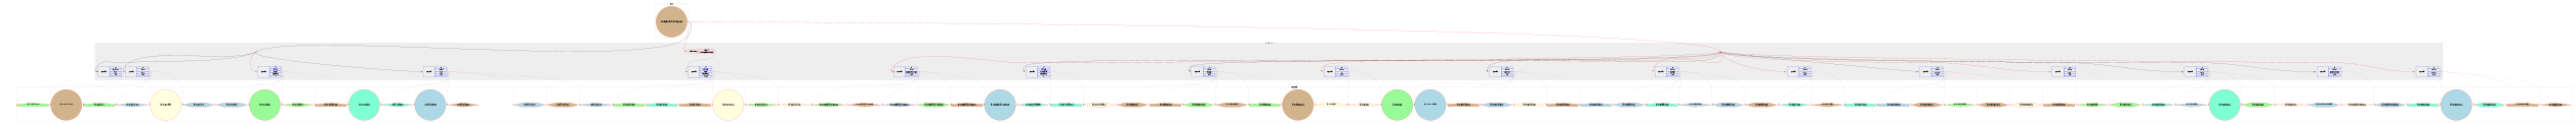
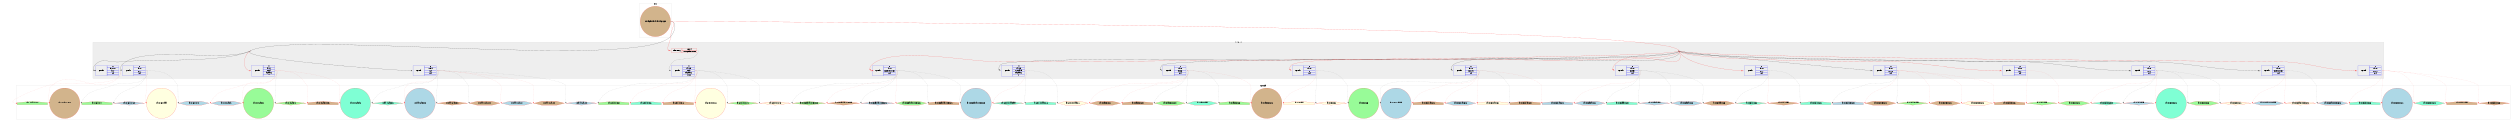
  digraph {
    compound=true
    concentrate=true
    fontname=Helvetica
    fontsize=10
    newrank=true
    rankdir=TB
    ranksep=1.5
    node [color=red fillcolor=tan fontname=Helvetica fontsize=10 shape=diamond style=filled]
    edge [arrowhead=vee color=red headport=w style=dotted tailport=e weight=100]
    n1 [label="ros-meta/geometry_experimental-0.5.13" shape=circle width=4]
    n2 [color=blue label=<<TABLE BORDER="0" CELLBORDER="1" CELLSPACING="0" CELLPADDING="4" WIDTH="220"><TR><TD ROWSPAN="6" CELLPADDING="30">pack_dep</TD></TR><TR><TD WIDTH="110">no</TD></TR><TR><TD>dev-python</TD></TR><TR><TD>empy</TD></TR><TR><TD>none</TD></TR><TR><TD></TD></TR></TABLE>> shape=none fillcolor="" style=""]
    n3 [color=blue label=<<TABLE BORDER="0" CELLBORDER="1" CELLSPACING="0" CELLPADDING="4" WIDTH="220"><TR><TD ROWSPAN="6" CELLPADDING="30">pack_dep</TD></TR><TR><TD WIDTH="110">no</TD></TR><TR><TD>dev-util</TD></TR><TR><TD>catkin</TD></TR><TR><TD>none</TD></TR><TR><TD></TD></TR></TABLE>> shape=none fillcolor="" style=""]
    n4 [color=blue label=<<TABLE BORDER="0" CELLBORDER="1" CELLSPACING="0" CELLPADDING="4" WIDTH="220"><TR><TD ROWSPAN="6" CELLPADDING="30">pack_dep</TD></TR><TR><TD WIDTH="110">no</TD></TR><TR><TD>dev-util</TD></TR><TR><TD>cmake</TD></TR><TR><TD>greaterequal</TD></TR><TR><TD>3.7.2</TD></TR></TABLE>> shape=none fillcolor="" style=""]
    n5 [color=blue label=<<TABLE BORDER="0" CELLBORDER="1" CELLSPACING="0" CELLPADDING="4" WIDTH="220"><TR><TD ROWSPAN="6" CELLPADDING="30">pack_dep</TD></TR><TR><TD WIDTH="110">no</TD></TR><TR><TD>sys-devel</TD></TR><TR><TD>make</TD></TR><TR><TD>none</TD></TR><TR><TD></TD></TR></TABLE>> shape=none fillcolor="" style=""]
    n6 [color=blue label=<<TABLE BORDER="0" CELLBORDER="1" CELLSPACING="0" CELLPADDING="4" WIDTH="220"><TR><TD ROWSPAN="6" CELLPADDING="30">pack_dep</TD></TR><TR><TD WIDTH="110">no</TD></TR><TR><TD>dev-lang</TD></TR><TR><TD>python</TD></TR><TR><TD>greaterequal</TD></TR><TR><TD>2.7.5-r2</TD></TR></TABLE>> shape=none fillcolor="" style=""]
    n7 [label=<<TABLE BORDER="0" CELLBORDER="1" CELLSPACING="0" CELLPADDING="4"><TR><TD ROWSPAN="3" CELLPADDING="10">use_conditional</TD></TR><TR><TD>positive</TD></TR><TR><TD>python_targets_python2_7</TD></TR></TABLE>> shape=none fillcolor="" style=""]
    n8 [color=blue label=<<TABLE BORDER="0" CELLBORDER="1" CELLSPACING="0" CELLPADDING="4" WIDTH="220"><TR><TD ROWSPAN="6" CELLPADDING="30">pack_dep</TD></TR><TR><TD WIDTH="110">no</TD></TR><TR><TD>dev-ros</TD></TR><TR><TD>tf2_geometry_msgs</TD></TR><TR><TD>none</TD></TR><TR><TD></TD></TR></TABLE>> shape=none fillcolor="" style=""]
    n9 [color=blue label=<<TABLE BORDER="0" CELLBORDER="1" CELLSPACING="0" CELLPADDING="4" WIDTH="220"><TR><TD ROWSPAN="6" CELLPADDING="30">pack_dep</TD></TR><TR><TD WIDTH="110">no</TD></TR><TR><TD>dev-lang</TD></TR><TR><TD>python-exec</TD></TR><TR><TD>greaterequal</TD></TR><TR><TD>2</TD></TR></TABLE>> shape=none fillcolor="" style=""]
    n10 [color=blue label=<<TABLE BORDER="0" CELLBORDER="1" CELLSPACING="0" CELLPADDING="4" WIDTH="220"><TR><TD ROWSPAN="6" CELLPADDING="30">pack_dep</TD></TR><TR><TD WIDTH="110">no</TD></TR><TR><TD>dev-ros</TD></TR><TR><TD>test_tf2</TD></TR><TR><TD>none</TD></TR><TR><TD></TD></TR></TABLE>> shape=none fillcolor="" style=""]
    n11 [color=blue label=<<TABLE BORDER="0" CELLBORDER="1" CELLSPACING="0" CELLPADDING="4" WIDTH="220"><TR><TD ROWSPAN="6" CELLPADDING="30">pack_dep</TD></TR><TR><TD WIDTH="110">no</TD></TR><TR><TD>dev-ros</TD></TR><TR><TD>tf2</TD></TR><TR><TD>none</TD></TR><TR><TD></TD></TR></TABLE>> shape=none fillcolor="" style=""]
    n12 [color=blue label=<<TABLE BORDER="0" CELLBORDER="1" CELLSPACING="0" CELLPADDING="4" WIDTH="220"><TR><TD ROWSPAN="6" CELLPADDING="30">pack_dep</TD></TR><TR><TD WIDTH="110">no</TD></TR><TR><TD>dev-ros</TD></TR><TR><TD>tf2_bullet</TD></TR><TR><TD>none</TD></TR><TR><TD></TD></TR></TABLE>> shape=none fillcolor="" style=""]
    n13 [color=blue label=<<TABLE BORDER="0" CELLBORDER="1" CELLSPACING="0" CELLPADDING="4" WIDTH="220"><TR><TD ROWSPAN="6" CELLPADDING="30">pack_dep</TD></TR><TR><TD WIDTH="110">no</TD></TR><TR><TD>dev-ros</TD></TR><TR><TD>tf2_eigen</TD></TR><TR><TD>none</TD></TR><TR><TD></TD></TR></TABLE>> shape=none fillcolor="" style=""]
    n14 [color=blue label=<<TABLE BORDER="0" CELLBORDER="1" CELLSPACING="0" CELLPADDING="4" WIDTH="220"><TR><TD ROWSPAN="6" CELLPADDING="30">pack_dep</TD></TR><TR><TD WIDTH="110">no</TD></TR><TR><TD>dev-ros</TD></TR><TR><TD>tf2_kdl</TD></TR><TR><TD>none</TD></TR><TR><TD></TD></TR></TABLE>> shape=none fillcolor="" style=""]
    n15 [color=blue label=<<TABLE BORDER="0" CELLBORDER="1" CELLSPACING="0" CELLPADDING="4" WIDTH="220"><TR><TD ROWSPAN="6" CELLPADDING="30">pack_dep</TD></TR><TR><TD WIDTH="110">no</TD></TR><TR><TD>dev-ros</TD></TR><TR><TD>tf2_msgs</TD></TR><TR><TD>none</TD></TR><TR><TD></TD></TR></TABLE>> shape=none fillcolor="" style=""]
    n16 [color=blue label=<<TABLE BORDER="0" CELLBORDER="1" CELLSPACING="0" CELLPADDING="4" WIDTH="220"><TR><TD ROWSPAN="6" CELLPADDING="30">pack_dep</TD></TR><TR><TD WIDTH="110">no</TD></TR><TR><TD>dev-ros</TD></TR><TR><TD>tf2_py</TD></TR><TR><TD>none</TD></TR><TR><TD></TD></TR></TABLE>> shape=none fillcolor="" style=""]
    n17 [color=blue label=<<TABLE BORDER="0" CELLBORDER="1" CELLSPACING="0" CELLPADDING="4" WIDTH="220"><TR><TD ROWSPAN="6" CELLPADDING="30">pack_dep</TD></TR><TR><TD WIDTH="110">no</TD></TR><TR><TD>dev-ros</TD></TR><TR><TD>tf2_ros</TD></TR><TR><TD>none</TD></TR><TR><TD></TD></TR></TABLE>> shape=none fillcolor="" style=""]
    n18 [color=blue label=<<TABLE BORDER="0" CELLBORDER="1" CELLSPACING="0" CELLPADDING="4" WIDTH="220"><TR><TD ROWSPAN="6" CELLPADDING="30">pack_dep</TD></TR><TR><TD WIDTH="110">no</TD></TR><TR><TD>dev-ros</TD></TR><TR><TD>tf2_sensor_msgs</TD></TR><TR><TD>none</TD></TR><TR><TD></TD></TR></TABLE>> shape=none fillcolor="" style=""]
    n19 [color=blue label=<<TABLE BORDER="0" CELLBORDER="1" CELLSPACING="0" CELLPADDING="4" WIDTH="220"><TR><TD ROWSPAN="6" CELLPADDING="30">pack_dep</TD></TR><TR><TD WIDTH="110">no</TD></TR><TR><TD>dev-ros</TD></TR><TR><TD>tf2_tools</TD></TR><TR><TD>none</TD></TR><TR><TD></TD></TR></TABLE>> shape=none fillcolor="" style=""]
    n20 [label="dev-python/empy-3.3-r1" shape=circle width=4]
    n21 [fillcolor=palegreen label="dev-python/empy-3.3.2" shape=house width=4]
    n22 [fillcolor=lightblue label="dev-util/catkin-0.7.6-r1" width=4]
    n23 [fillcolor=palegreen label="dev-util/catkin-0.7.7" shape=house width=4]
    n24 [fillcolor=lightblue label="dev-util/catkin-0.7.8" shape=hexagon width=4]
    n25 [fillcolor=lightyellow label="dev-util/catkin-9999" shape=circle width=4]
    n26 [label="dev-util/cmake-3.10.0_rc4" shape=house width=4]
    n27 [fillcolor=palegreen label="dev-util/cmake-3.7.2" width=4]
    n28 [fillcolor=palegreen label="dev-util/cmake-3.8.2" shape=circle width=4]
    n29 [fillcolor=lightblue label="dev-util/cmake-3.9.4" shape=hexagon width=4]
    n30 [fillcolor=aquamarine label="dev-util/cmake-3.9.5" shape=circle width=4]
    n31 [label="sys-devel/make-3.80-r4" width=4]
    n32 [fillcolor=lightblue label="sys-devel/make-3.81-r2" shape=circle width=4]
    n33 [fillcolor=aquamarine label="sys-devel/make-3.82-r4" width=4]
    n34 [fillcolor=lightblue label="sys-devel/make-4.0-r1" width=4]
    n35 [label="sys-devel/make-4.1-r1" shape=hexagon width=4]
    n36 [fillcolor=lightblue label="sys-devel/make-4.2.1" shape=hexagon width=4]
+   n37 [label="sys-devel/make-4.2.1-r1" shape=hexagon width=4]
    n38 [fillcolor=lightyellow label="dev-lang/python-2.7.12" width=4]
    n39 [fillcolor=palegreen label="dev-lang/python-2.7.14" width=4]
    n40 [fillcolor=lightyellow label="dev-lang/python-3.4.5" shape=circle width=4]
    n41 [label="dev-lang/python-3.4.6" shape=house width=4]
    n42 [fillcolor=aquamarine label="dev-lang/python-3.5.4" shape=house width=4]
    n43 [fillcolor=palegreen label="dev-lang/python-3.6.3" shape=house width=4]
    n44 [fillcolor=lightyellow label="dev-lang/python-exec-2.4.4" shape=hexagon width=4]
    n45 [fillcolor=aquamarine label="dev-lang/python-exec-2.4.5" shape=house width=4]
    n46 [fillcolor=aquamarine label="dev-lang/python-exec-9999" width=4]
    n47 [fillcolor=palegreen label="dev-ros/test_tf2-0.5.12-r1" shape=hexagon width=4]
    n48 [label="dev-ros/test_tf2-0.5.13" shape=house width=4]
    n49 [label="dev-ros/test_tf2-0.5.14" shape=hexagon width=4]
    n50 [label="dev-ros/test_tf2-0.5.15" shape=circle width=4]
    n51 [fillcolor=palegreen label="dev-ros/test_tf2-0.5.16" shape=house width=4]
-   n52 [label="dev-ros/test_tf2-9999" shape=hexagon width=4]
+   n52 [fillcolor=aquamarine label="dev-ros/test_tf2-9999" shape=hexagon width=4]
    n53 [fillcolor=palegreen label="dev-ros/tf2-0.5.15" shape=circle width=4]
    n54 [fillcolor=lightyellow label="dev-ros/tf2-0.5.16" width=4]
    n55 [fillcolor=lightyellow label="dev-ros/tf2-9999" shape=house width=4]
    n56 [fillcolor=lightblue label="dev-ros/tf2_bullet-0.5.12" shape=house width=4]
    n57 [label="dev-ros/tf2_bullet-0.5.13" shape=house width=4]
    n58 [fillcolor=lightyellow label="dev-ros/tf2_bullet-0.5.14" shape=house width=4]
    n59 [fillcolor=lightblue label="dev-ros/tf2_bullet-0.5.15" shape=hexagon width=4]
    n60 [label="dev-ros/tf2_bullet-0.5.16" shape=house width=4]
    n61 [fillcolor=lightblue label="dev-ros/tf2_bullet-9999" shape=circle width=4]
    n62 [fillcolor=aquamarine label="dev-ros/tf2_eigen-0.5.13" shape=house width=4]
    n63 [fillcolor=lightblue label="dev-ros/tf2_eigen-0.5.14" shape=hexagon width=4]
    n64 [label="dev-ros/tf2_eigen-0.5.15" shape=hexagon width=4]
    n65 [fillcolor=lightblue label="dev-ros/tf2_eigen-0.5.16" shape=hexagon width=4]
    n66 [fillcolor=lightblue label="dev-ros/tf2_eigen-9999" width=4]
    n67 [fillcolor=palegreen label="dev-ros/tf2_geometry_msgs-0.5.12" width=4]
    n68 [fillcolor=lightblue label="dev-ros/tf2_geometry_msgs-0.5.13" shape=circle width=4]
    n69 [label="dev-ros/tf2_geometry_msgs-0.5.14" shape=house width=4]
    n70 [fillcolor=palegreen label="dev-ros/tf2_geometry_msgs-0.5.15" shape=hexagon width=4]
    n71 [fillcolor=lightblue label="dev-ros/tf2_geometry_msgs-0.5.16" width=4]
    n72 [label="dev-ros/tf2_geometry_msgs-9999" width=4]
    n73 [fillcolor=aquamarine label="dev-ros/tf2_kdl-0.5.15" width=4]
    n74 [fillcolor=aquamarine label="dev-ros/tf2_kdl-0.5.16" shape=house width=4]
    n75 [label="dev-ros/tf2_kdl-9999" width=4]
    n76 [fillcolor=palegreen label="dev-ros/tf2_py-0.5.16" shape=hexagon width=4]
-   n77 [fillcolor=palegreen label="dev-ros/tf5_py-9999" width=4]
+   n77 [fillcolor=palegreen label="dev-ros/tf2_py-9999" width=4]
    n78 [label="dev-ros/tf2_msgs-0.5.12" shape=hexagon width=4]
    n79 [fillcolor=lightblue label="dev-ros/tf2_msgs-0.5.13" shape=house width=4]
    n80 [label="dev-ros/tf2_msgs-0.5.14" shape=house width=4]
    n81 [fillcolor=lightyellow label="dev-ros/tf2_msgs-0.5.15" shape=hexagon width=4]
    n82 [label="dev-ros/tf2_msgs-0.5.16" shape=hexagon width=4]
    n83 [fillcolor=palegreen label="dev-ros/tf2_msgs-9999" width=4]
    n84 [fillcolor=aquamarine label="dev-ros/tf2_ros-0.5.13-r1" width=4]
    n85 [fillcolor=lightyellow label="dev-ros/tf2_ros-0.5.14" width=4]
    n86 [fillcolor=palegreen label="dev-ros/tf2_ros-0.5.15" shape=hexagon width=4]
    n87 [fillcolor=aquamarine label="dev-ros/tf2_ros-0.5.16" shape=circle width=4]
    n88 [fillcolor=lightblue label="dev-ros/tf2_ros-9999" width=4]
    n89 [fillcolor=lightblue label="dev-ros/tf2_sensor_msgs-0.5.15" shape=hexagon width=4]
    n90 [fillcolor=lightyellow label="dev-ros/tf2_sensor_msgs-0.5.16" width=4]
    n91 [fillcolor=lightblue label="dev-ros/tf2_sensor_msgs-9999" shape=hexagon width=4]
    n92 [fillcolor=aquamarine label="dev-ros/tf2_tools-0.5.12" shape=hexagon width=4]
    n93 [fillcolor=lightblue label="dev-ros/tf2_tools-0.5.14" shape=circle width=4]
    n94 [fillcolor=aquamarine label="dev-ros/tf2_tools-0.5.15" shape=house width=4]
    n95 [label="dev-ros/tf2_tools-0.5.16" width=4]
    n96 [label="dev-ros/tf2_tools-9999" shape=house width=4]
    subgraph cluster_1 {
      color=gray
      label=<<i>dependencies</i>>
      subgraph cluster_2 {
        color=gray
        fillcolor="#eeeeee"
        label=<<i>compile</i>>
        style=filled
        subgraph sub_3 {
          color=gray
          fillcolor="#eeeeee"
          label=<<i>compile</i>>
          style=filled
          n2
        }
        subgraph sub_4 {
          color=gray
          fillcolor="#eeeeee"
          label=<<i>compile</i>>
          style=filled
          n3
        }
        subgraph sub_5 {
          color=gray
          fillcolor="#eeeeee"
          label=<<i>compile</i>>
          style=filled
          n4
        }
        subgraph sub_6 {
          color=gray
          fillcolor="#eeeeee"
          label=<<i>compile</i>>
          style=filled
          n5
        }
      }
      subgraph cluster_7 {
        color=gray
        fillcolor="#eeeeee"
        label=<<i>compile and run</i>>
        style=filled
        subgraph sub_8 {
          color=gray
          fillcolor="#eeeeee"
          label=<<i>compile and run</i>>
          style=filled
          n7
          subgraph sub_9 {
            color=gray
            fillcolor="#eeeeee"
            label=<<i>compile and run</i>>
            style=filled
            n6
          }
        }
        subgraph sub_10 {
          color=gray
          fillcolor="#eeeeee"
          label=<<i>compile and run</i>>
          style=filled
          n8
        }
        subgraph sub_11 {
          color=gray
          fillcolor="#eeeeee"
          label=<<i>compile and run</i>>
          style=filled
          n9
        }
        subgraph sub_12 {
          color=gray
          fillcolor="#eeeeee"
          label=<<i>compile and run</i>>
          style=filled
          n10
        }
        subgraph sub_13 {
          color=gray
          fillcolor="#eeeeee"
          label=<<i>compile and run</i>>
          style=filled
          n11
        }
        subgraph sub_14 {
          color=gray
          fillcolor="#eeeeee"
          label=<<i>compile and run</i>>
          style=filled
          n12
        }
        subgraph sub_15 {
          color=gray
          fillcolor="#eeeeee"
          label=<<i>compile and run</i>>
          style=filled
          n13
        }
        subgraph sub_16 {
          color=gray
          fillcolor="#eeeeee"
          label=<<i>compile and run</i>>
          style=filled
          n14
        }
        subgraph sub_17 {
          color=gray
          fillcolor="#eeeeee"
          label=<<i>compile and run</i>>
          style=filled
          n15
        }
        subgraph sub_18 {
          color=gray
          fillcolor="#eeeeee"
          label=<<i>compile and run</i>>
          style=filled
          n16
        }
        subgraph sub_19 {
          color=gray
          fillcolor="#eeeeee"
          label=<<i>compile and run</i>>
          style=filled
          n17
        }
        subgraph sub_20 {
          color=gray
          fillcolor="#eeeeee"
          label=<<i>compile and run</i>>
          style=filled
          n18
        }
        subgraph sub_21 {
          color=gray
          fillcolor="#eeeeee"
          label=<<i>compile and run</i>>
          style=filled
          n19
        }
      }
      subgraph cluster_22 {
        color=gray
        fillcolor="#eeeeee"
        label=<<i>run</i>>
        style=filled
      }
    }
    subgraph cluster_23 {
      color=gray
      label=<<i>ebuild</i>>
      rank=same
      n1
    }
    subgraph cluster_24 {
      color=gray
      label=<<i>candidates</i>>
      rank=same
      subgraph sub_25 {
        color=black
        label=<<i>candidates</i>>
        nodesep=1
        rank=same
        n20
        n21
      }
      subgraph sub_26 {
        color=black
        label=<<i>candidates</i>>
        nodesep=1
        rank=same
        n22
        n23
        n24
        n25
      }
      subgraph sub_27 {
        color=black
        label=<<i>candidates</i>>
        nodesep=1
        rank=same
        n26
        n27
        n28
        n29
        n30
      }
      subgraph sub_28 {
        color=black
        label=<<i>candidates</i>>
        nodesep=1
        rank=same
        n31
        n32
        n33
        n34
        n35
        n36
+       n37
      }
      subgraph sub_29 {
        color=black
        label=<<i>candidates</i>>
        nodesep=1
        rank=same
        n38
        n39
        n40
        n41
        n42
        n43
      }
      subgraph sub_30 {
        color=black
        label=<<i>candidates</i>>
        nodesep=1
        rank=same
        n44
        n45
        n46
      }
      subgraph sub_31 {
        color=black
        label=<<i>candidates</i>>
        nodesep=1
        rank=same
        n47
        n48
        n49
        n50
        n51
        n52
      }
      subgraph sub_32 {
        color=black
        label=<<i>candidates</i>>
        nodesep=1
        rank=same
        n53
        n54
        n55
      }
      subgraph sub_33 {
        color=black
        label=<<i>candidates</i>>
        nodesep=1
        rank=same
        n56
        n57
        n58
        n59
        n60
        n61
      }
      subgraph sub_34 {
        color=black
        label=<<i>candidates</i>>
        nodesep=1
        rank=same
        n62
        n63
        n64
        n65
        n66
      }
      subgraph sub_35 {
        color=black
        label=<<i>candidates</i>>
        nodesep=1
        rank=same
        n67
        n68
        n69
        n70
        n71
        n72
      }
      subgraph sub_36 {
        color=black
        label=<<i>candidates</i>>
        nodesep=1
        rank=same
        n73
        n74
        n75
      }
      subgraph sub_37 {
        color=black
        label=<<i>candidates</i>>
        nodesep=1
        rank=same
        n76
        n77
      }
      subgraph sub_38 {
        color=black
        label=<<i>candidates</i>>
        nodesep=1
        rank=same
        n78
        n79
        n80
        n81
        n82
        n83
      }
      subgraph sub_39 {
        color=black
        label=<<i>candidates</i>>
        nodesep=1
        rank=same
        n84
        n85
        n86
        n87
        n88
      }
      subgraph sub_40 {
        color=black
        label=<<i>candidates</i>>
        nodesep=1
        rank=same
        n89
        n90
        n91
      }
      subgraph sub_41 {
        color=black
        label=<<i>candidates</i>>
        nodesep=1
        rank=same
        n92
        n93
        n94
        n95
        n96
      }
    }
    n1 -> n2 [color=black style=solid weight=20]
    n1 -> n3 [color=black style=solid weight=20]
    n1 -> n4 [style=solid weight=20]
    n1 -> n5 [color=black style=solid weight=20]
    n1 -> n7 [arrowhead=odotvee style=solid weight=20]
    n1 -> n8 [arrowhead=odotvee style=solid weight=20]
    n1 -> n9 [arrowhead=odotvee color=black style=solid weight=20]
    n1 -> n10 [arrowhead=odotvee color=black style=solid weight=20]
    n1 -> n11 [arrowhead=odotvee style=solid weight=20]
    n1 -> n12 [arrowhead=odotvee color=black style=solid weight=20]
    n1 -> n13 [arrowhead=odotvee style=solid weight=20]
    n1 -> n14 [arrowhead=odotvee style=solid weight=20]
    n1 -> n15 [arrowhead=odotvee color=black style=solid weight=20]
    n1 -> n16 [arrowhead=odotvee style=solid weight=20]
    n1 -> n17 [arrowhead=odotvee color=black style=solid weight=20]
    n1 -> n18 [arrowhead=odotvee color=black style=solid weight=20]
    n1 -> n19 [arrowhead=odotvee style=solid weight=20]
    n2 -> n20
    n2 -> n21
    n3 -> n22 [color=black]
    n3 -> n23 [color=black]
    n3 -> n24 [color=black]
    n3 -> n25
    n4 -> n26
    n4 -> n27 [color=black]
    n4 -> n28
    n4 -> n29
    n4 -> n30
    n5 -> n31 [color=black]
    n5 -> n32
    n5 -> n33 [color=black]
    n5 -> n34 [color=black]
    n5 -> n35
    n5 -> n36
+   n5 -> n37 [color=black]
    n6 -> n38 [color=black]
    n6 -> n39 [color=black]
    n6 -> n40
    n6 -> n41
    n6 -> n42
    n6 -> n43 [color=black]
    n7 -> n6 [color=black style=dashed weight=20]
    n8 -> n67 [color=black]
    n8 -> n68 [color=black]
    n8 -> n69 [color=black]
    n8 -> n70
    n8 -> n71 [color=black]
    n8 -> n72
    n9 -> n44 [color=black]
    n9 -> n45 [color=black]
    n9 -> n46
    n10 -> n47 [color=black]
    n10 -> n48
    n10 -> n49
    n10 -> n50
    n10 -> n51 [color=black]
    n10 -> n52 [color=black]
    n11 -> n53 [color=black]
    n11 -> n54 [color=black]
    n11 -> n55
    n12 -> n56
    n12 -> n57 [color=black]
    n12 -> n58
    n12 -> n59
    n12 -> n60
    n12 -> n61 [color=black]
    n13 -> n62 [color=black]
    n13 -> n63
    n13 -> n64 [color=black]
    n13 -> n65 [color=black]
    n13 -> n66 [color=black]
    n14 -> n73 [color=black]
    n14 -> n74 [color=black]
    n14 -> n75
    n15 -> n78
    n15 -> n79 [color=black]
    n15 -> n80
    n15 -> n81
    n15 -> n82
    n15 -> n83 [color=black]
    n16 -> n76
    n16 -> n77
    n17 -> n84
    n17 -> n85 [color=black]
    n17 -> n86 [color=black]
    n17 -> n87
    n17 -> n88 [color=black]
    n18 -> n89 [color=black]
    n18 -> n90
    n18 -> n91
    n19 -> n92
    n19 -> n93
    n19 -> n94
    n19 -> n95
    n19 -> n96
  }
